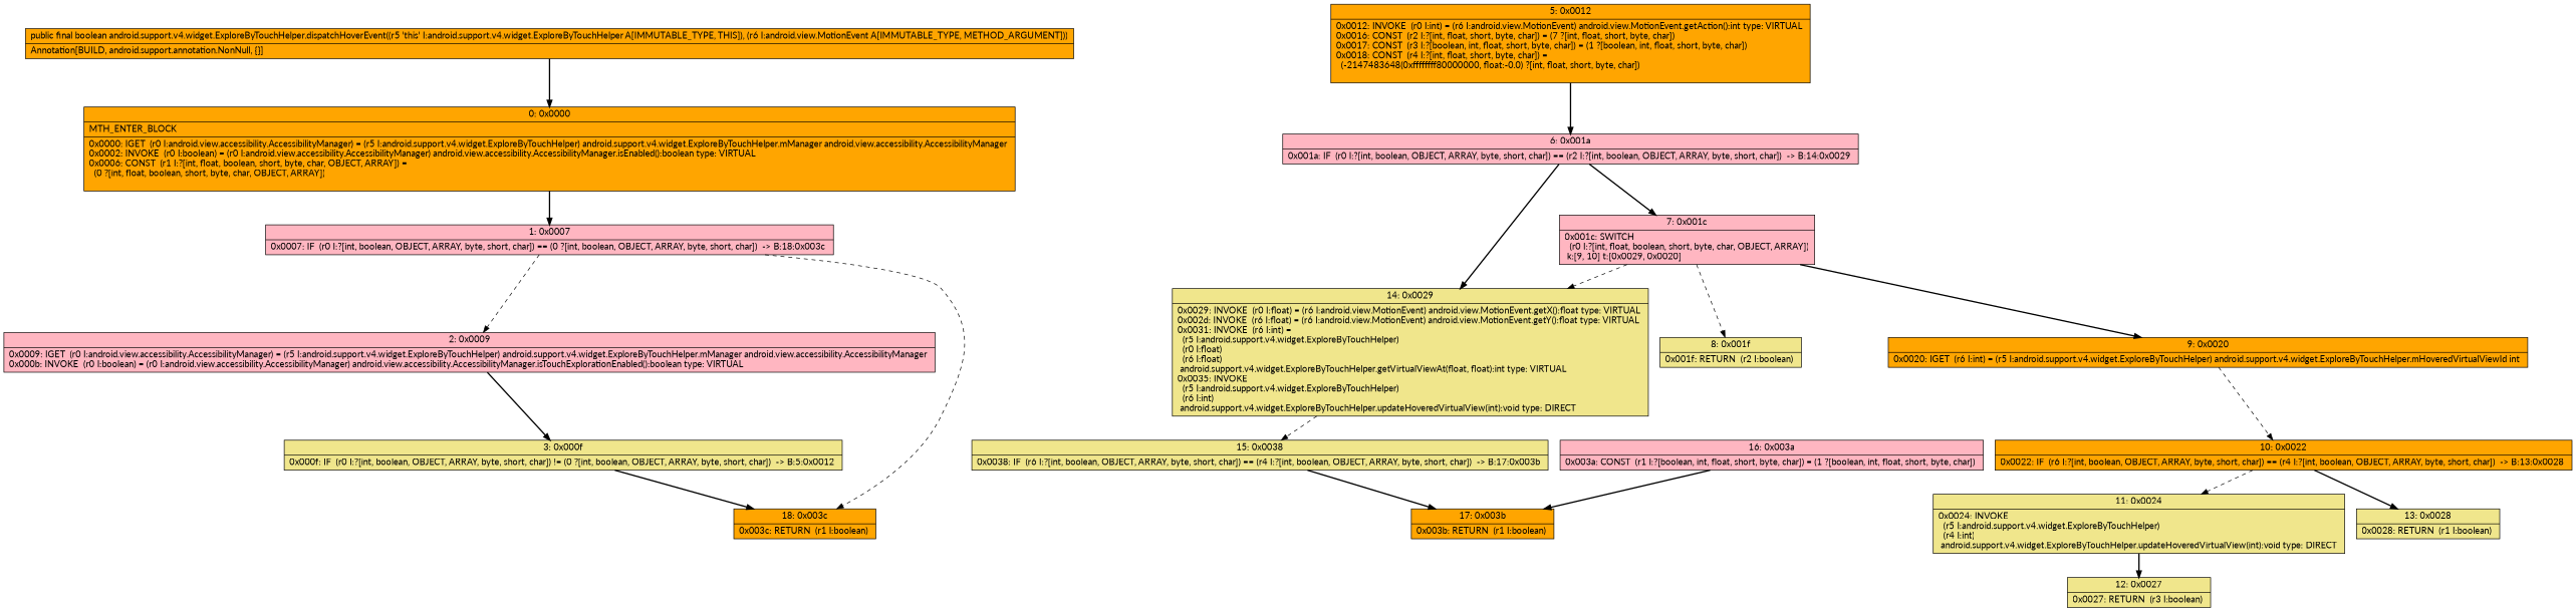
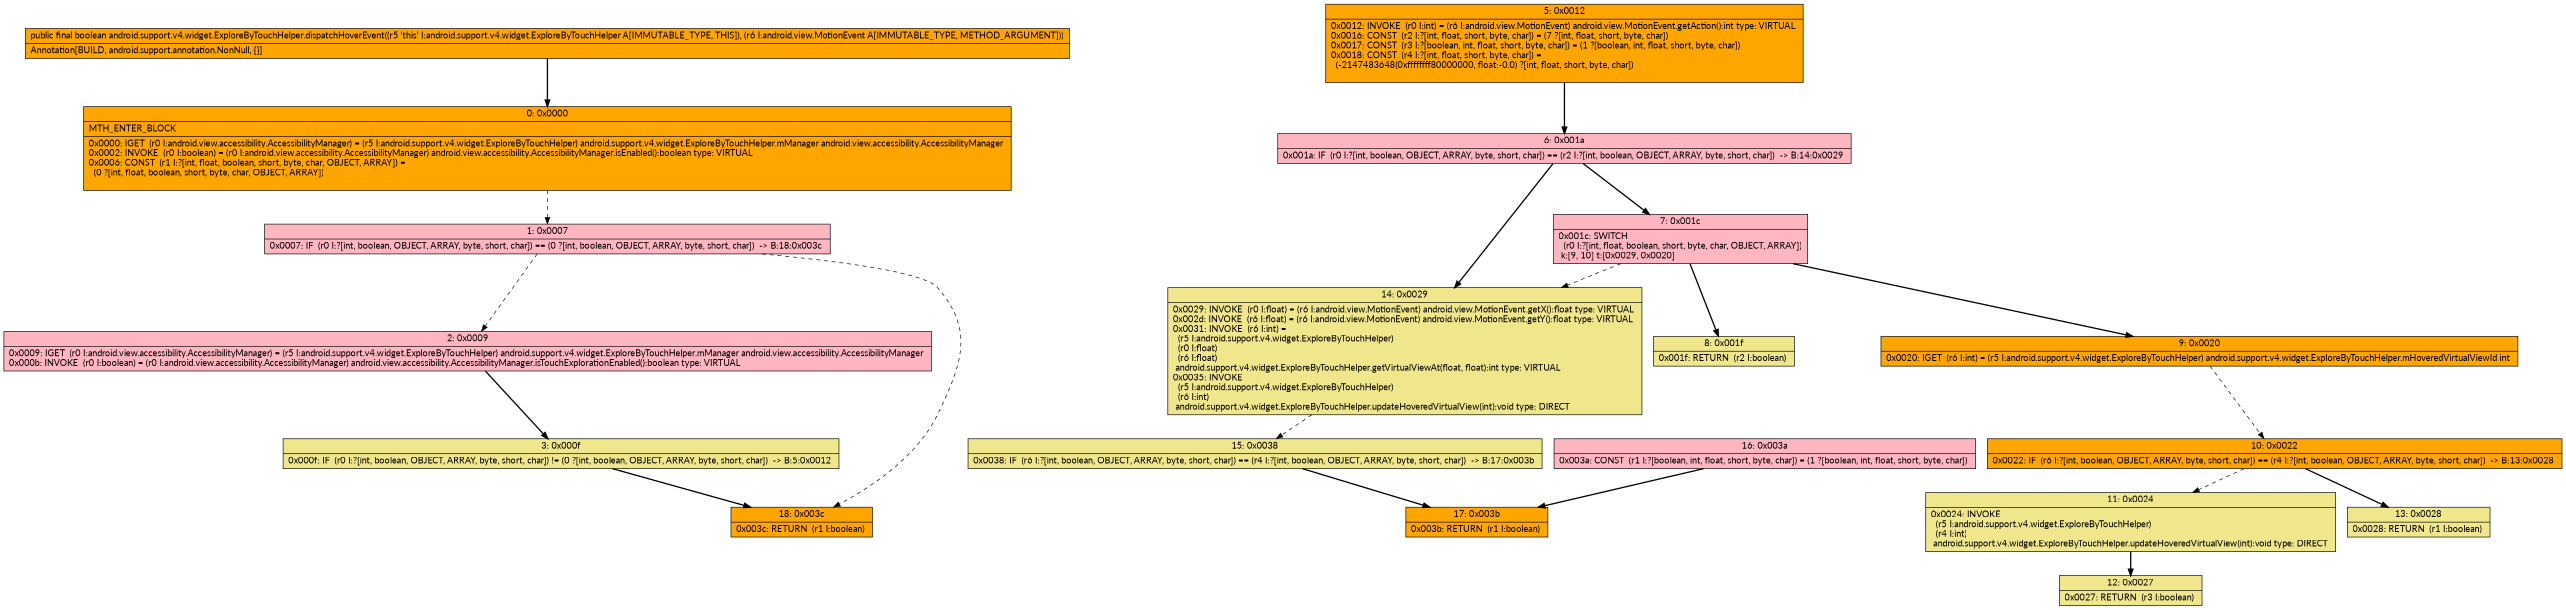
  digraph {
    fontname=Lato
    node [fillcolor=orange fontname=Lato shape=record style=filled]
    edge [fontname=Lato style=bold]
    n1 [label="{0\:\ 0x0000|MTH_ENTER_BLOCK\l|0x0000: IGET  (r0 I:android.view.accessibility.AccessibilityManager) = (r5 I:android.support.v4.widget.ExploreByTouchHelper) android.support.v4.widget.ExploreByTouchHelper.mManager android.view.accessibility.AccessibilityManager \l0x0002: INVOKE  (r0 I:boolean) = (r0 I:android.view.accessibility.AccessibilityManager) android.view.accessibility.AccessibilityManager.isEnabled():boolean type: VIRTUAL \l0x0006: CONST  (r1 I:?[int, float, boolean, short, byte, char, OBJECT, ARRAY]) = \l  (0 ?[int, float, boolean, short, byte, char, OBJECT, ARRAY])\l \l}"]
    n2 [fillcolor=lightpink label="{1\:\ 0x0007|0x0007: IF  (r0 I:?[int, boolean, OBJECT, ARRAY, byte, short, char]) == (0 ?[int, boolean, OBJECT, ARRAY, byte, short, char])  \-\> B:18:0x003c \l}"]
    n3 [fillcolor=lightpink label="{2\:\ 0x0009|0x0009: IGET  (r0 I:android.view.accessibility.AccessibilityManager) = (r5 I:android.support.v4.widget.ExploreByTouchHelper) android.support.v4.widget.ExploreByTouchHelper.mManager android.view.accessibility.AccessibilityManager \l0x000b: INVOKE  (r0 I:boolean) = (r0 I:android.view.accessibility.AccessibilityManager) android.view.accessibility.AccessibilityManager.isTouchExplorationEnabled():boolean type: VIRTUAL \l}"]
    n4 [label="{18\:\ 0x003c|0x003c: RETURN  (r1 I:boolean) \l}"]
    n5 [fillcolor=khaki label="{3\:\ 0x000f|0x000f: IF  (r0 I:?[int, boolean, OBJECT, ARRAY, byte, short, char]) != (0 ?[int, boolean, OBJECT, ARRAY, byte, short, char])  \-\> B:5:0x0012 \l}"]
    n6 [label="{5\:\ 0x0012|0x0012: INVOKE  (r0 I:int) = (r6 I:android.view.MotionEvent) android.view.MotionEvent.getAction():int type: VIRTUAL \l0x0016: CONST  (r2 I:?[int, float, short, byte, char]) = (7 ?[int, float, short, byte, char]) \l0x0017: CONST  (r3 I:?[boolean, int, float, short, byte, char]) = (1 ?[boolean, int, float, short, byte, char]) \l0x0018: CONST  (r4 I:?[int, float, short, byte, char]) = \l  (\-2147483648(0xffffffff80000000, float:\-0.0) ?[int, float, short, byte, char])\l \l}"]
    n7 [fillcolor=lightpink label="{6\:\ 0x001a|0x001a: IF  (r0 I:?[int, boolean, OBJECT, ARRAY, byte, short, char]) == (r2 I:?[int, boolean, OBJECT, ARRAY, byte, short, char])  \-\> B:14:0x0029 \l}"]
    n8 [fillcolor=lightpink label="{7\:\ 0x001c|0x001c: SWITCH  \l  (r0 I:?[int, float, boolean, short, byte, char, OBJECT, ARRAY])\l k:[9, 10] t:[0x0029, 0x0020] \l}"]
    n9 [fillcolor=khaki label="{14\:\ 0x0029|0x0029: INVOKE  (r0 I:float) = (r6 I:android.view.MotionEvent) android.view.MotionEvent.getX():float type: VIRTUAL \l0x002d: INVOKE  (r6 I:float) = (r6 I:android.view.MotionEvent) android.view.MotionEvent.getY():float type: VIRTUAL \l0x0031: INVOKE  (r6 I:int) = \l  (r5 I:android.support.v4.widget.ExploreByTouchHelper)\l  (r0 I:float)\l  (r6 I:float)\l android.support.v4.widget.ExploreByTouchHelper.getVirtualViewAt(float, float):int type: VIRTUAL \l0x0035: INVOKE  \l  (r5 I:android.support.v4.widget.ExploreByTouchHelper)\l  (r6 I:int)\l android.support.v4.widget.ExploreByTouchHelper.updateHoveredVirtualView(int):void type: DIRECT \l}"]
    n10 [fillcolor=khaki label="{8\:\ 0x001f|0x001f: RETURN  (r2 I:boolean) \l}"]
    n11 [label="{9\:\ 0x0020|0x0020: IGET  (r6 I:int) = (r5 I:android.support.v4.widget.ExploreByTouchHelper) android.support.v4.widget.ExploreByTouchHelper.mHoveredVirtualViewId int \l}"]
    n12 [fillcolor=khaki label="{15\:\ 0x0038|0x0038: IF  (r6 I:?[int, boolean, OBJECT, ARRAY, byte, short, char]) == (r4 I:?[int, boolean, OBJECT, ARRAY, byte, short, char])  \-\> B:17:0x003b \l}"]
    n13 [label="{10\:\ 0x0022|0x0022: IF  (r6 I:?[int, boolean, OBJECT, ARRAY, byte, short, char]) == (r4 I:?[int, boolean, OBJECT, ARRAY, byte, short, char])  \-\> B:13:0x0028 \l}"]
    n14 [fillcolor=khaki label="{11\:\ 0x0024|0x0024: INVOKE  \l  (r5 I:android.support.v4.widget.ExploreByTouchHelper)\l  (r4 I:int)\l android.support.v4.widget.ExploreByTouchHelper.updateHoveredVirtualView(int):void type: DIRECT \l}"]
    n15 [fillcolor=khaki label="{13\:\ 0x0028|0x0028: RETURN  (r1 I:boolean) \l}"]
    n16 [fillcolor=khaki label="{12\:\ 0x0027|0x0027: RETURN  (r3 I:boolean) \l}"]
    n17 [label="{17\:\ 0x003b|0x003b: RETURN  (r1 I:boolean) \l}"]
    n18 [fillcolor=lightpink label="{16\:\ 0x003a|0x003a: CONST  (r1 I:?[boolean, int, float, short, byte, char]) = (1 ?[boolean, int, float, short, byte, char]) \l}"]
    n19 [label="{public final boolean android.support.v4.widget.ExploreByTouchHelper.dispatchHoverEvent((r5 'this' I:android.support.v4.widget.ExploreByTouchHelper A[IMMUTABLE_TYPE, THIS]), (r6 I:android.view.MotionEvent A[IMMUTABLE_TYPE, METHOD_ARGUMENT]))  | Annotation[BUILD, android.support.annotation.NonNull, \{\}]\l}"]
-   n1 -> n2
+   n1 -> n2 [style=dashed]
    n2 -> n3 [style=dashed]
    n2 -> n4 [style=dashed]
    n3 -> n5
    n5 -> n4
    n6 -> n7
    n7 -> n8
    n7 -> n9
    n8 -> n9 [style=dashed]
-   n8 -> n10 [style=dashed]
+   n8 -> n10
    n8 -> n11
    n9 -> n12 [style=dashed]
    n11 -> n13 [style=dashed]
    n12 -> n17
    n13 -> n14 [style=dashed]
    n13 -> n15
    n14 -> n16
    n18 -> n17
    n19 -> n1
  }
